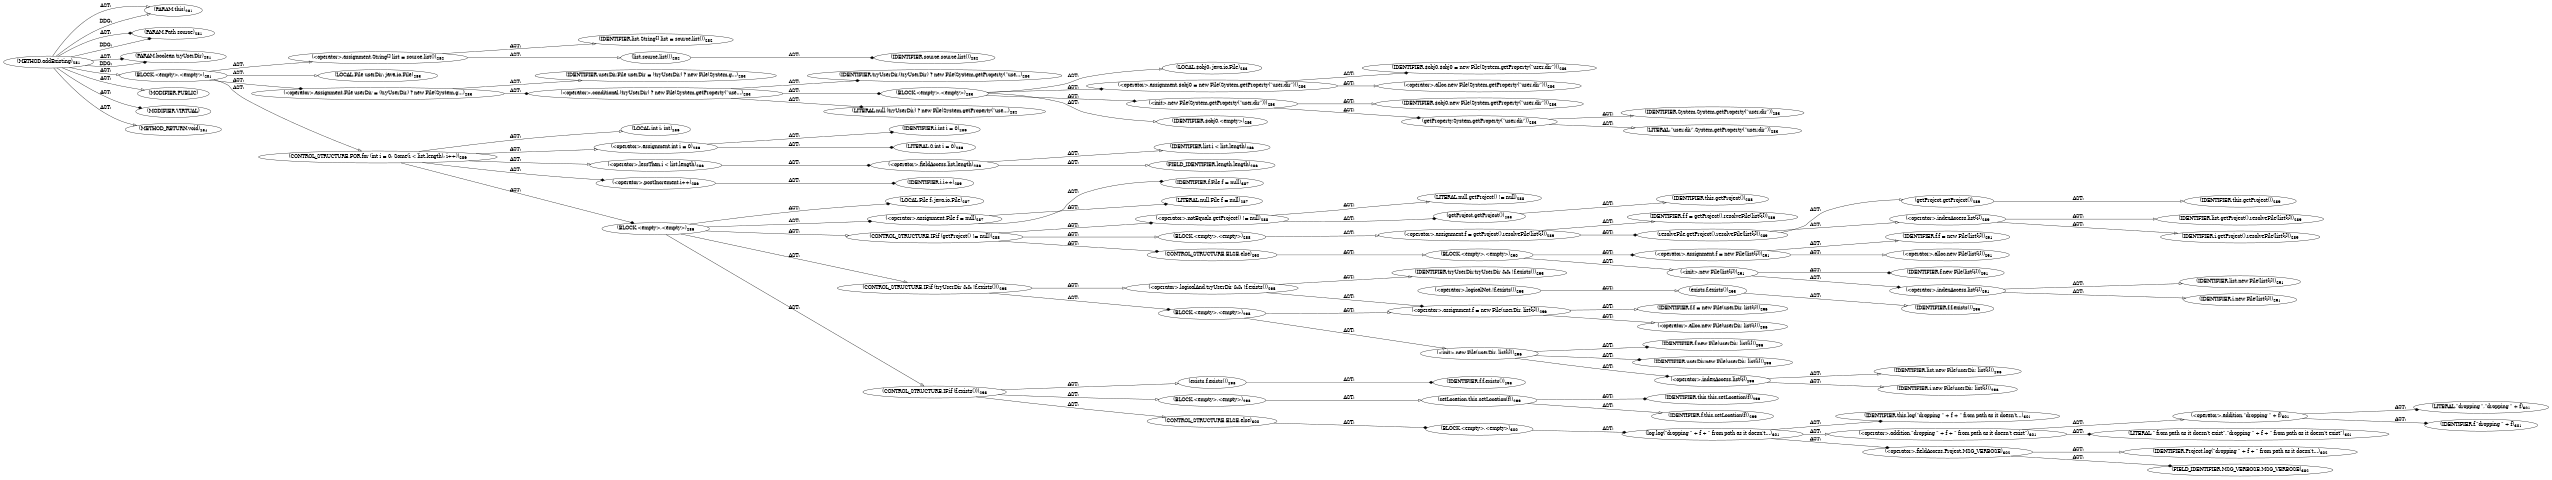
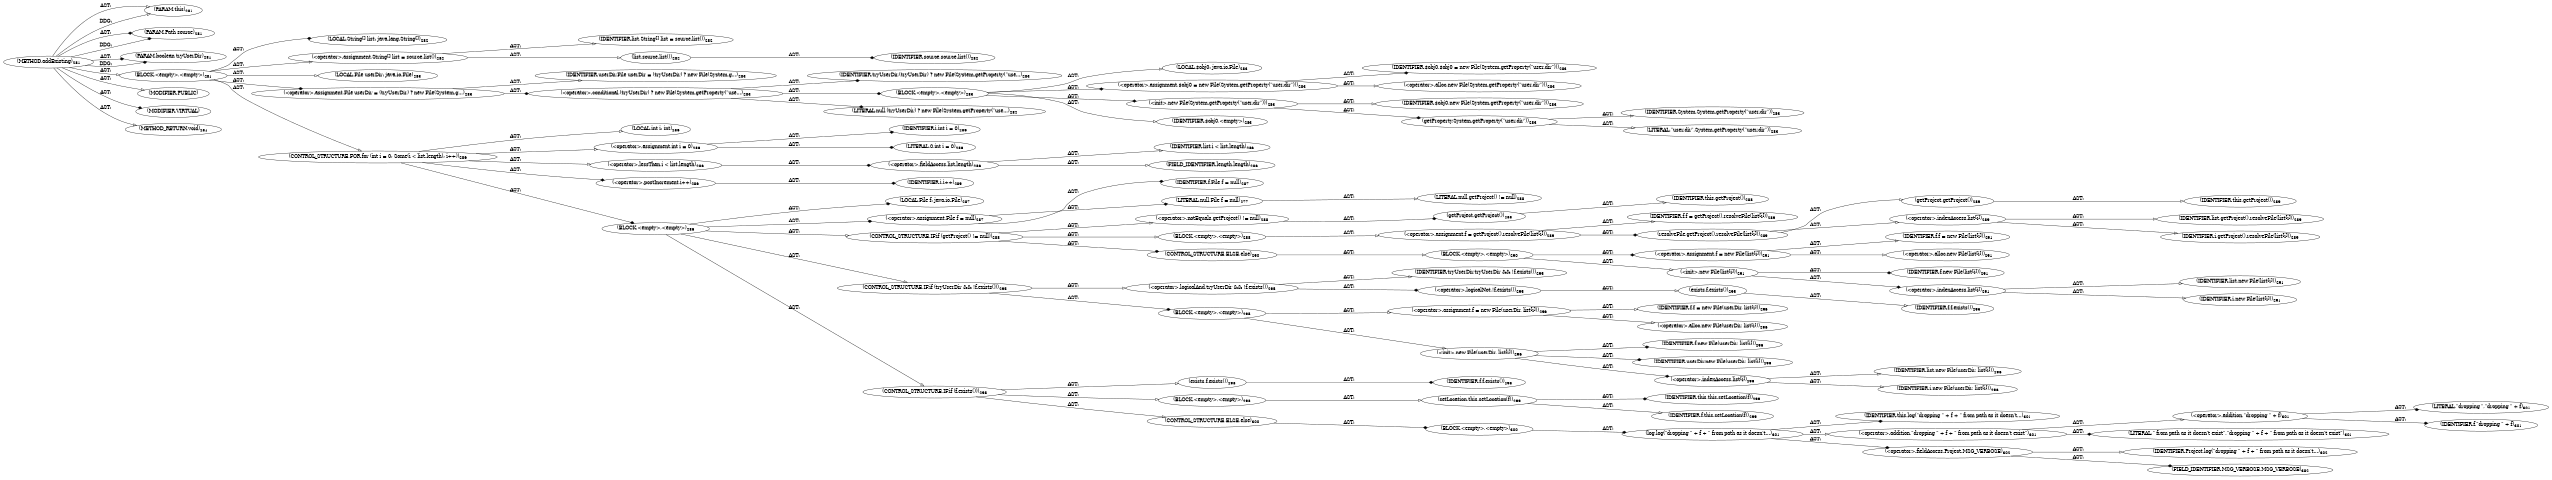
  digraph {
    fontname="DejaVu Serif"
    rankdir=LR
    node [fontname="DejaVu Serif"]
    edge [arrowhead=onormal fontname="DejaVu Serif"]
    n1 [label=<(METHOD,addExisting)<SUB>281</SUB>>]
    n2 [label=<(PARAM,this)<SUB>281</SUB>>]
    n3 [label=<(PARAM,Path source)<SUB>281</SUB>>]
    n4 [label=<(PARAM,boolean tryUserDir)<SUB>281</SUB>>]
    n5 [label=<(BLOCK,&lt;empty&gt;,&lt;empty&gt;)<SUB>281</SUB>>]
    n6 [label=<(MODIFIER,PUBLIC)>]
    n7 [label=<(MODIFIER,VIRTUAL)>]
    n8 [label=<(METHOD_RETURN,void)<SUB>281</SUB>>]
+   n9 [label=<(LOCAL,String[] list: java.lang.String[])<SUB>282</SUB>>]
    n10 [label=<(&lt;operator&gt;.assignment,String[] list = source.list())<SUB>282</SUB>>]
    n11 [label=<(LOCAL,File userDir: java.io.File)<SUB>283</SUB>>]
    n12 [label=<(&lt;operator&gt;.assignment,File userDir = (tryUserDir) ? new File(System.g...)<SUB>283</SUB>>]
    n13 [label=<(CONTROL_STRUCTURE,FOR,for (int i = 0; Some(i &lt; list.length); i++))<SUB>286</SUB>>]
    n14 [label=<(IDENTIFIER,list,String[] list = source.list())<SUB>282</SUB>>]
    n15 [label=<(list,source.list())<SUB>282</SUB>>]
    n16 [label=<(IDENTIFIER,userDir,File userDir = (tryUserDir) ? new File(System.g...)<SUB>283</SUB>>]
    n17 [label=<(&lt;operator&gt;.conditional,(tryUserDir) ? new File(System.getProperty(&quot;use...)<SUB>283</SUB>>]
    n18 [label=<(LOCAL,int i: int)<SUB>286</SUB>>]
    n19 [label=<(&lt;operator&gt;.assignment,int i = 0)<SUB>286</SUB>>]
    n20 [label=<(&lt;operator&gt;.lessThan,i &lt; list.length)<SUB>286</SUB>>]
    n21 [label=<(&lt;operator&gt;.postIncrement,i++)<SUB>286</SUB>>]
    n22 [label=<(BLOCK,&lt;empty&gt;,&lt;empty&gt;)<SUB>286</SUB>>]
    n23 [label=<(IDENTIFIER,source,source.list())<SUB>282</SUB>>]
    n24 [label=<(IDENTIFIER,tryUserDir,(tryUserDir) ? new File(System.getProperty(&quot;use...)<SUB>283</SUB>>]
    n25 [label=<(BLOCK,&lt;empty&gt;,&lt;empty&gt;)<SUB>283</SUB>>]
    n26 [label=<(LITERAL,null,(tryUserDir) ? new File(System.getProperty(&quot;use...)<SUB>284</SUB>>]
    n27 [label=<(LOCAL,$obj0: java.io.File)<SUB>283</SUB>>]
    n28 [label=<(&lt;operator&gt;.assignment,$obj0 = new File(System.getProperty(&quot;user.dir&quot;)))<SUB>283</SUB>>]
    n29 [label=<(&lt;init&gt;,new File(System.getProperty(&quot;user.dir&quot;)))<SUB>283</SUB>>]
    n30 [label=<(IDENTIFIER,$obj0,&lt;empty&gt;)<SUB>283</SUB>>]
    n31 [label=<(IDENTIFIER,$obj0,$obj0 = new File(System.getProperty(&quot;user.dir&quot;)))<SUB>283</SUB>>]
    n32 [label=<(&lt;operator&gt;.alloc,new File(System.getProperty(&quot;user.dir&quot;)))<SUB>283</SUB>>]
    n33 [label=<(IDENTIFIER,$obj0,new File(System.getProperty(&quot;user.dir&quot;)))<SUB>283</SUB>>]
    n34 [label=<(getProperty,System.getProperty(&quot;user.dir&quot;))<SUB>283</SUB>>]
    n35 [label=<(IDENTIFIER,System,System.getProperty(&quot;user.dir&quot;))<SUB>283</SUB>>]
    n36 [label=<(LITERAL,&quot;user.dir&quot;,System.getProperty(&quot;user.dir&quot;))<SUB>283</SUB>>]
    n37 [label=<(IDENTIFIER,i,int i = 0)<SUB>286</SUB>>]
    n38 [label=<(LITERAL,0,int i = 0)<SUB>286</SUB>>]
    n39 [label=<(&lt;operator&gt;.fieldAccess,list.length)<SUB>286</SUB>>]
    n40 [label=<(IDENTIFIER,i,i++)<SUB>289</SUB>>]
    n41 [label=<(LOCAL,File f: java.io.File)<SUB>287</SUB>>]
    n42 [label=<(&lt;operator&gt;.assignment,File f = null)<SUB>287</SUB>>]
    n43 [label=<(CONTROL_STRUCTURE,IF,if (getProject() != null))<SUB>288</SUB>>]
    n44 [label=<(CONTROL_STRUCTURE,IF,if (tryUserDir &amp;&amp; !f.exists()))<SUB>295</SUB>>]
    n45 [label=<(CONTROL_STRUCTURE,IF,if (f.exists()))<SUB>298</SUB>>]
    n46 [label=<(IDENTIFIER,list,i &lt; list.length)<SUB>286</SUB>>]
    n47 [label=<(FIELD_IDENTIFIER,length,length)<SUB>286</SUB>>]
-   n48 [label=<(IDENTIFIER,f,File f = null)<SUB>387</SUB>>]
-   n49 [label=<(LITERAL,null,File f = null)<SUB>287</SUB>>]
+   n48 [label=<(IDENTIFIER,f,File f = null)<SUB>287</SUB>>]
+   n49 [label=<(LITERAL,null,File f = null)<SUB>277</SUB>>]
    n50 [label=<(&lt;operator&gt;.notEquals,getProject() != null)<SUB>288</SUB>>]
    n51 [label=<(BLOCK,&lt;empty&gt;,&lt;empty&gt;)<SUB>288</SUB>>]
    n52 [label=<(CONTROL_STRUCTURE,ELSE,else)<SUB>290</SUB>>]
    n53 [label=<(&lt;operator&gt;.logicalAnd,tryUserDir &amp;&amp; !f.exists())<SUB>295</SUB>>]
    n54 [label=<(BLOCK,&lt;empty&gt;,&lt;empty&gt;)<SUB>295</SUB>>]
    n55 [label=<(exists,f.exists())<SUB>298</SUB>>]
    n56 [label=<(BLOCK,&lt;empty&gt;,&lt;empty&gt;)<SUB>298</SUB>>]
    n57 [label=<(CONTROL_STRUCTURE,ELSE,else)<SUB>300</SUB>>]
    n58 [label=<(getProject,getProject())<SUB>288</SUB>>]
    n59 [label=<(LITERAL,null,getProject() != null)<SUB>288</SUB>>]
    n60 [label=<(&lt;operator&gt;.assignment,f = getProject().resolveFile(list[i]))<SUB>289</SUB>>]
    n61 [label=<(BLOCK,&lt;empty&gt;,&lt;empty&gt;)<SUB>290</SUB>>]
    n62 [label=<(IDENTIFIER,this,getProject())<SUB>288</SUB>>]
    n63 [label=<(IDENTIFIER,f,f = getProject().resolveFile(list[i]))<SUB>289</SUB>>]
    n64 [label=<(resolveFile,getProject().resolveFile(list[i]))<SUB>289</SUB>>]
    n65 [label=<(getProject,getProject())<SUB>289</SUB>>]
    n66 [label=<(&lt;operator&gt;.indexAccess,list[i])<SUB>289</SUB>>]
    n67 [label=<(IDENTIFIER,this,getProject())<SUB>289</SUB>>]
    n68 [label=<(IDENTIFIER,list,getProject().resolveFile(list[i]))<SUB>289</SUB>>]
    n69 [label=<(IDENTIFIER,i,getProject().resolveFile(list[i]))<SUB>289</SUB>>]
    n70 [label=<(&lt;operator&gt;.assignment,f = new File(list[i]))<SUB>291</SUB>>]
    n71 [label=<(&lt;init&gt;,new File(list[i]))<SUB>291</SUB>>]
    n72 [label=<(IDENTIFIER,f,f = new File(list[i]))<SUB>291</SUB>>]
    n73 [label=<(&lt;operator&gt;.alloc,new File(list[i]))<SUB>291</SUB>>]
    n74 [label=<(IDENTIFIER,f,new File(list[i]))<SUB>291</SUB>>]
    n75 [label=<(&lt;operator&gt;.indexAccess,list[i])<SUB>291</SUB>>]
    n76 [label=<(IDENTIFIER,list,new File(list[i]))<SUB>291</SUB>>]
    n77 [label=<(IDENTIFIER,i,new File(list[i]))<SUB>291</SUB>>]
    n78 [label=<(IDENTIFIER,tryUserDir,tryUserDir &amp;&amp; !f.exists())<SUB>295</SUB>>]
    n79 [label=<(&lt;operator&gt;.logicalNot,!f.exists())<SUB>295</SUB>>]
    n80 [label=<(&lt;operator&gt;.assignment,f = new File(userDir, list[i]))<SUB>296</SUB>>]
    n81 [label=<(&lt;init&gt;,new File(userDir, list[i]))<SUB>296</SUB>>]
    n82 [label=<(exists,f.exists())<SUB>295</SUB>>]
    n83 [label=<(IDENTIFIER,f,f.exists())<SUB>295</SUB>>]
    n84 [label=<(IDENTIFIER,f,f = new File(userDir, list[i]))<SUB>296</SUB>>]
    n85 [label=<(&lt;operator&gt;.alloc,new File(userDir, list[i]))<SUB>296</SUB>>]
    n86 [label=<(IDENTIFIER,f,new File(userDir, list[i]))<SUB>296</SUB>>]
    n87 [label=<(IDENTIFIER,userDir,new File(userDir, list[i]))<SUB>296</SUB>>]
    n88 [label=<(&lt;operator&gt;.indexAccess,list[i])<SUB>296</SUB>>]
    n89 [label=<(IDENTIFIER,list,new File(userDir, list[i]))<SUB>296</SUB>>]
    n90 [label=<(IDENTIFIER,i,new File(userDir, list[i]))<SUB>296</SUB>>]
    n91 [label=<(IDENTIFIER,f,f.exists())<SUB>298</SUB>>]
    n92 [label=<(setLocation,this.setLocation(f))<SUB>299</SUB>>]
    n93 [label=<(BLOCK,&lt;empty&gt;,&lt;empty&gt;)<SUB>300</SUB>>]
    n94 [label=<(IDENTIFIER,this,this.setLocation(f))<SUB>299</SUB>>]
    n95 [label=<(IDENTIFIER,f,this.setLocation(f))<SUB>299</SUB>>]
    n96 [label=<(log,log(&quot;dropping &quot; + f + &quot; from path as it doesn't...)<SUB>301</SUB>>]
    n97 [label=<(IDENTIFIER,this,log(&quot;dropping &quot; + f + &quot; from path as it doesn't...)<SUB>301</SUB>>]
    n98 [label=<(&lt;operator&gt;.addition,&quot;dropping &quot; + f + &quot; from path as it doesn't exist&quot;)<SUB>301</SUB>>]
    n99 [label=<(&lt;operator&gt;.fieldAccess,Project.MSG_VERBOSE)<SUB>302</SUB>>]
    n100 [label=<(&lt;operator&gt;.addition,&quot;dropping &quot; + f)<SUB>301</SUB>>]
    n101 [label=<(LITERAL,&quot; from path as it doesn't exist&quot;,&quot;dropping &quot; + f + &quot; from path as it doesn't exist&quot;)<SUB>301</SUB>>]
    n102 [label=<(IDENTIFIER,Project,log(&quot;dropping &quot; + f + &quot; from path as it doesn't...)<SUB>302</SUB>>]
    n103 [label=<(FIELD_IDENTIFIER,MSG_VERBOSE,MSG_VERBOSE)<SUB>382</SUB>>]
    n104 [label=<(LITERAL,&quot;dropping &quot;,&quot;dropping &quot; + f)<SUB>301</SUB>>]
    n105 [label=<(IDENTIFIER,f,&quot;dropping &quot; + f)<SUB>301</SUB>>]
    n1 -> n2 [label="AST: "]
    n1 -> n2 [label="DDG: "]
    n1 -> n3 [arrowhead=diamond label="AST: "]
    n1 -> n3 [arrowhead=diamond label="DDG: "]
    n1 -> n4 [arrowhead=diamond label="AST: "]
    n1 -> n4 [arrowhead=diamond label="DDG: "]
    n1 -> n5 [label="AST: "]
    n1 -> n6 [label="AST: "]
    n1 -> n7 [arrowhead=diamond label="AST: "]
    n1 -> n8 [label="AST: "]
+   n5 -> n9 [arrowhead=diamond label="AST: "]
    n5 -> n10 [label="AST: "]
    n5 -> n11 [label="AST: "]
    n5 -> n12 [arrowhead=diamond label="AST: "]
    n5 -> n13 [label="AST: "]
    n10 -> n14 [label="AST: "]
    n10 -> n15 [label="AST: "]
    n12 -> n16 [label="AST: "]
    n12 -> n17 [arrowhead=diamond label="AST: "]
    n13 -> n18 [label="AST: "]
    n13 -> n19 [label="AST: "]
    n13 -> n20 [label="AST: "]
    n13 -> n21 [arrowhead=diamond label="AST: "]
    n13 -> n22 [arrowhead=diamond label="AST: "]
    n15 -> n23 [arrowhead=diamond label="AST: "]
    n17 -> n24 [arrowhead=diamond label="AST: "]
    n17 -> n25 [arrowhead=diamond label="AST: "]
    n17 -> n26 [arrowhead=diamond label="AST: "]
    n19 -> n37 [arrowhead=diamond label="AST: "]
    n19 -> n38 [arrowhead=diamond label="AST: "]
    n20 -> n39 [arrowhead=diamond label="AST: "]
    n21 -> n40 [arrowhead=diamond label="AST: "]
    n22 -> n41 [arrowhead=diamond label="AST: "]
    n22 -> n42 [arrowhead=diamond label="AST: "]
    n22 -> n43 [label="AST: "]
    n22 -> n44 [label="AST: "]
    n22 -> n45 [label="AST: "]
    n25 -> n27 [label="AST: "]
    n25 -> n28 [arrowhead=diamond label="AST: "]
    n25 -> n29 [arrowhead=diamond label="AST: "]
    n25 -> n30 [label="AST: "]
    n28 -> n31 [arrowhead=diamond label="AST: "]
    n28 -> n32 [label="AST: "]
    n29 -> n33 [label="AST: "]
    n29 -> n34 [arrowhead=diamond label="AST: "]
    n34 -> n35 [label="AST: "]
    n34 -> n36 [label="AST: "]
    n39 -> n46 [label="AST: "]
    n39 -> n47 [label="AST: "]
    n42 -> n48 [arrowhead=diamond label="AST: "]
    n42 -> n49 [arrowhead=diamond label="AST: "]
-   n43 -> n50 [arrowhead=diamond label="AST: "]
+   n43 -> n50 [label="AST: "]
    n43 -> n51 [label="AST: "]
    n43 -> n52 [arrowhead=diamond label="AST: "]
    n44 -> n53 [label="AST: "]
    n44 -> n54 [arrowhead=diamond label="AST: "]
    n45 -> n55 [label="AST: "]
    n45 -> n56 [label="AST: "]
    n45 -> n57 [label="AST: "]
    n50 -> n58 [arrowhead=diamond label="AST: "]
-   n50 -> n59 [label="AST: "]
+   n49 -> n59 [label="AST: "]
    n51 -> n60 [label="AST: "]
    n52 -> n61 [label="AST: "]
    n53 -> n78 [label="AST: "]
-   n53 -> n80 [arrowhead=diamond label="AST: "]
+   n53 -> n79 [arrowhead=diamond label="AST: "]
    n54 -> n80 [label="AST: "]
    n54 -> n81 [label="AST: "]
    n55 -> n91 [arrowhead=diamond label="AST: "]
    n56 -> n92 [label="AST: "]
    n57 -> n93 [arrowhead=diamond label="AST: "]
    n58 -> n62 [label="AST: "]
    n60 -> n63 [label="AST: "]
    n60 -> n64 [arrowhead=diamond label="AST: "]
    n61 -> n70 [arrowhead=diamond label="AST: "]
    n61 -> n71 [label="AST: "]
    n64 -> n65 [label="AST: "]
    n64 -> n66 [label="AST: "]
    n65 -> n67 [label="AST: "]
    n66 -> n68 [label="AST: "]
    n66 -> n69 [label="AST: "]
    n70 -> n72 [label="AST: "]
    n70 -> n73 [label="AST: "]
    n71 -> n74 [arrowhead=diamond label="AST: "]
    n71 -> n75 [arrowhead=diamond label="AST: "]
    n75 -> n76 [label="AST: "]
    n75 -> n77 [label="AST: "]
    n79 -> n82 [label="AST: "]
    n80 -> n84 [label="AST: "]
    n80 -> n85 [label="AST: "]
    n81 -> n86 [arrowhead=diamond label="AST: "]
    n81 -> n87 [arrowhead=diamond label="AST: "]
    n81 -> n88 [arrowhead=diamond label="AST: "]
    n82 -> n83 [label="AST: "]
    n88 -> n89 [label="AST: "]
    n88 -> n90 [label="AST: "]
    n92 -> n94 [arrowhead=diamond label="AST: "]
    n92 -> n95 [label="AST: "]
    n93 -> n96 [arrowhead=diamond label="AST: "]
    n96 -> n97 [arrowhead=diamond label="AST: "]
    n96 -> n98 [label="AST: "]
    n96 -> n99 [arrowhead=diamond label="AST: "]
    n98 -> n100 [label="AST: "]
    n98 -> n101 [arrowhead=diamond label="AST: "]
    n99 -> n102 [label="AST: "]
    n99 -> n103 [arrowhead=diamond label="AST: "]
    n100 -> n104 [arrowhead=diamond label="AST: "]
    n100 -> n105 [arrowhead=diamond label="AST: "]
  }
